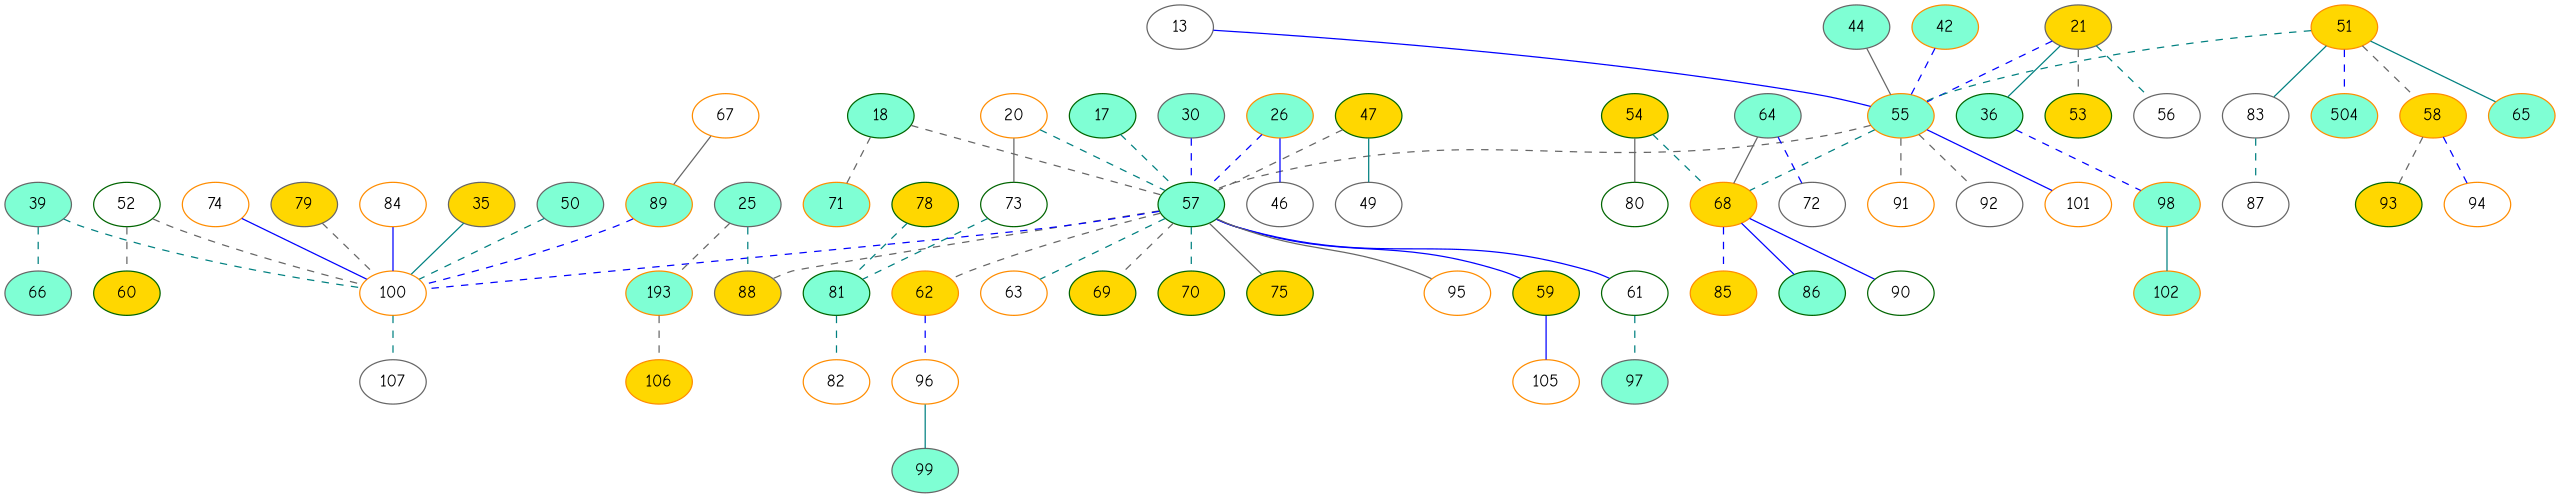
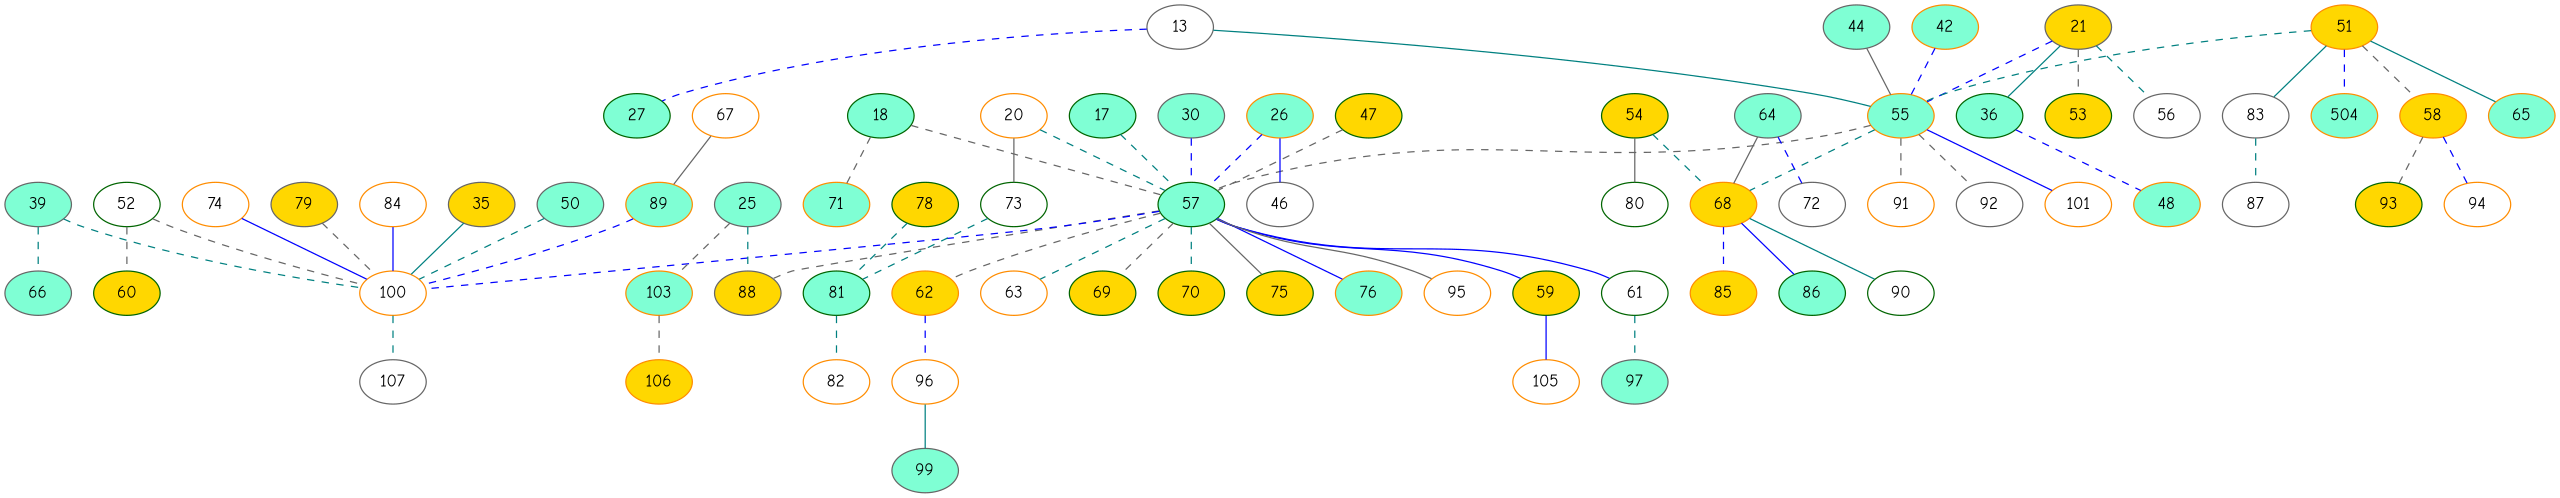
  graph {
    fontname="Comic Neue"
    node [color=darkorange fillcolor=white fontname="Comic Neue" style=filled]
    edge [color=teal fontname="Comic Neue" style=dashed]
    13 [color=gray40]
+   27 [color=darkgreen fillcolor=aquamarine]
    55 [fillcolor=aquamarine super="+4+37"]
    57 [color=darkgreen fillcolor=aquamarine super="+41+48+15"]
    68 [fillcolor=gold super="+45"]
    91
    92 [color=gray40]
    101
    88 [color=gray40 fillcolor=gold super="+24"]
    100 [super="+22+34+32"]
    59 [color=darkgreen fillcolor=gold]
    61 [color=darkgreen]
    62 [fillcolor=gold]
    63
    69 [color=darkgreen fillcolor=gold]
    70 [color=darkgreen fillcolor=gold]
    75 [color=darkgreen fillcolor=gold]
+   76 [fillcolor=aquamarine]
    95
    17 [color=darkgreen fillcolor=aquamarine]
    18 [color=darkgreen fillcolor=aquamarine]
    71 [fillcolor=aquamarine]
    20
    73 [color=darkgreen]
    81 [color=darkgreen fillcolor=aquamarine super="+77"]
    21 [color=gray40 fillcolor=gold]
    36 [color=darkgreen fillcolor=aquamarine]
    53 [color=darkgreen fillcolor=gold]
    56 [color=gray40]
-   98 [fillcolor=aquamarine]
+   98 [fillcolor=aquamarine label=48]
    25 [color=gray40 fillcolor=aquamarine]
-   103 [fillcolor=aquamarine label=193]
+   103 [fillcolor=aquamarine]
    106 [fillcolor=gold]
    26 [fillcolor=aquamarine]
    46 [color=gray40]
    30 [color=gray40 fillcolor=aquamarine]
    107 [color=gray40]
    35 [color=gray40 fillcolor=gold]
-   102 [fillcolor=aquamarine]
    39 [color=gray40 fillcolor=aquamarine]
    66 [color=gray40 fillcolor=aquamarine]
    42 [fillcolor=aquamarine]
    44 [color=gray40 fillcolor=aquamarine]
    47 [color=darkgreen fillcolor=gold]
-   49 [color=gray40]
    50 [color=gray40 fillcolor=aquamarine]
    51 [fillcolor=gold]
    58 [fillcolor=gold]
    65 [fillcolor=aquamarine]
    83 [color=gray40]
    n51 [fillcolor=aquamarine label=504]
    93 [color=darkgreen fillcolor=gold]
    94
    87 [color=gray40]
    52 [color=darkgreen]
    60 [color=darkgreen fillcolor=gold]
    85 [fillcolor=gold]
    86 [color=darkgreen fillcolor=aquamarine]
    90 [color=darkgreen]
    54 [color=darkgreen fillcolor=gold]
    80 [color=darkgreen]
    105
    97 [color=gray40 fillcolor=aquamarine]
    96
    99 [color=gray40 fillcolor=aquamarine]
    64 [color=gray40 fillcolor=aquamarine super="+40"]
    72 [color=gray40]
    89 [fillcolor=aquamarine super="+31"]
    67
    82
    74
    78 [color=darkgreen fillcolor=gold]
    79 [color=gray40 fillcolor=gold]
    84
-   13 -- 55 [color=blue style=solid]
+   13 -- 27 [color=blue]
+   13 -- 55 [style=solid]
    55 -- 57 [color=gray40]
    55 -- 68
    55 -- 91 [color=gray40]
    55 -- 92 [color=gray40]
    55 -- 101 [color=blue style=solid]
    57 -- 88 [color=gray40]
    57 -- 100 [color=blue]
    57 -- 59 [color=blue style=solid]
    57 -- 61 [color=blue style=solid]
    57 -- 62 [color=gray40]
    57 -- 63
    57 -- 69 [color=gray40]
    57 -- 70
    57 -- 75 [color=gray40 style=solid]
+   57 -- 76 [color=blue style=solid]
    57 -- 95 [color=gray40 style=solid]
    68 -- 85 [color=blue]
    68 -- 86 [color=blue style=solid]
-   68 -- 90 [color=blue style=solid]
+   68 -- 90 [style=solid]
    100 -- 107
    59 -- 105 [color=blue style=solid]
    61 -- 97
    62 -- 96 [color=blue]
    17 -- 57
    18 -- 57 [color=gray40]
    18 -- 71 [color=gray40]
    20 -- 57
    20 -- 73 [color=gray40 style=solid]
    73 -- 81
    81 -- 82
    21 -- 55 [color=blue]
    21 -- 36 [style=solid]
    21 -- 53 [color=gray40]
    21 -- 56
    36 -- 98 [color=blue]
-   98 -- 102 [style=solid]
    25 -- 88
    25 -- 103 [color=gray40]
    103 -- 106 [color=gray40]
    26 -- 57 [color=blue]
    26 -- 46 [color=blue style=solid]
    30 -- 57 [color=blue]
    35 -- 100 [style=solid]
    39 -- 100
    39 -- 66
    42 -- 55 [color=blue]
    44 -- 55 [color=gray40 style=solid]
    47 -- 57 [color=gray40]
-   47 -- 49 [style=solid]
    50 -- 100
    51 -- 55
    51 -- 58 [color=gray40]
    51 -- 65 [style=solid]
    51 -- 83 [style=solid]
    51 -- n51 [color=blue]
    58 -- 93 [color=gray40]
    58 -- 94 [color=blue]
    83 -- 87
    52 -- 100 [color=gray40]
    52 -- 60 [color=gray40]
    54 -- 68
    54 -- 80 [color=gray40 style=solid]
    96 -- 99 [style=solid]
    64 -- 68 [color=gray40 style=solid]
    64 -- 72 [color=blue]
    89 -- 100 [color=blue]
    67 -- 89 [color=gray40 style=solid]
    74 -- 100 [color=blue style=solid]
    78 -- 81
    79 -- 100 [color=gray40]
    84 -- 100 [color=blue style=solid]
  }
